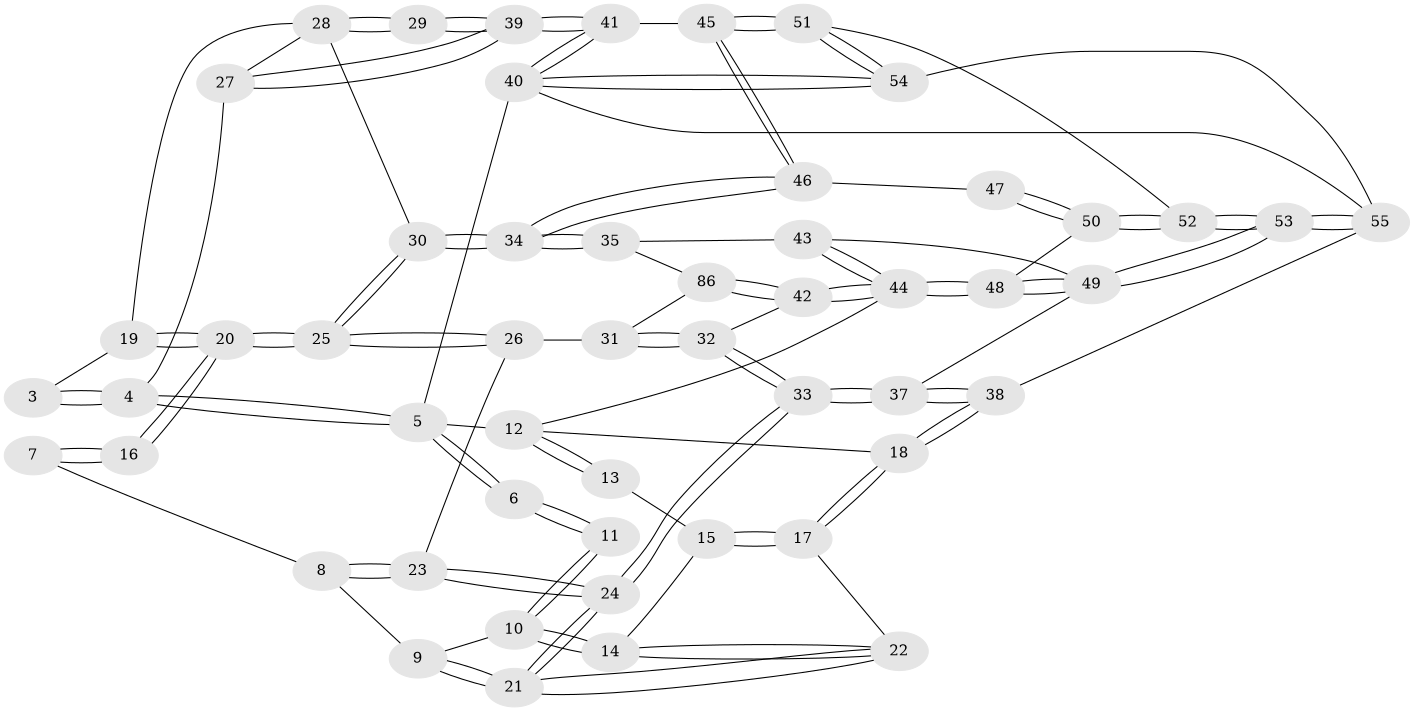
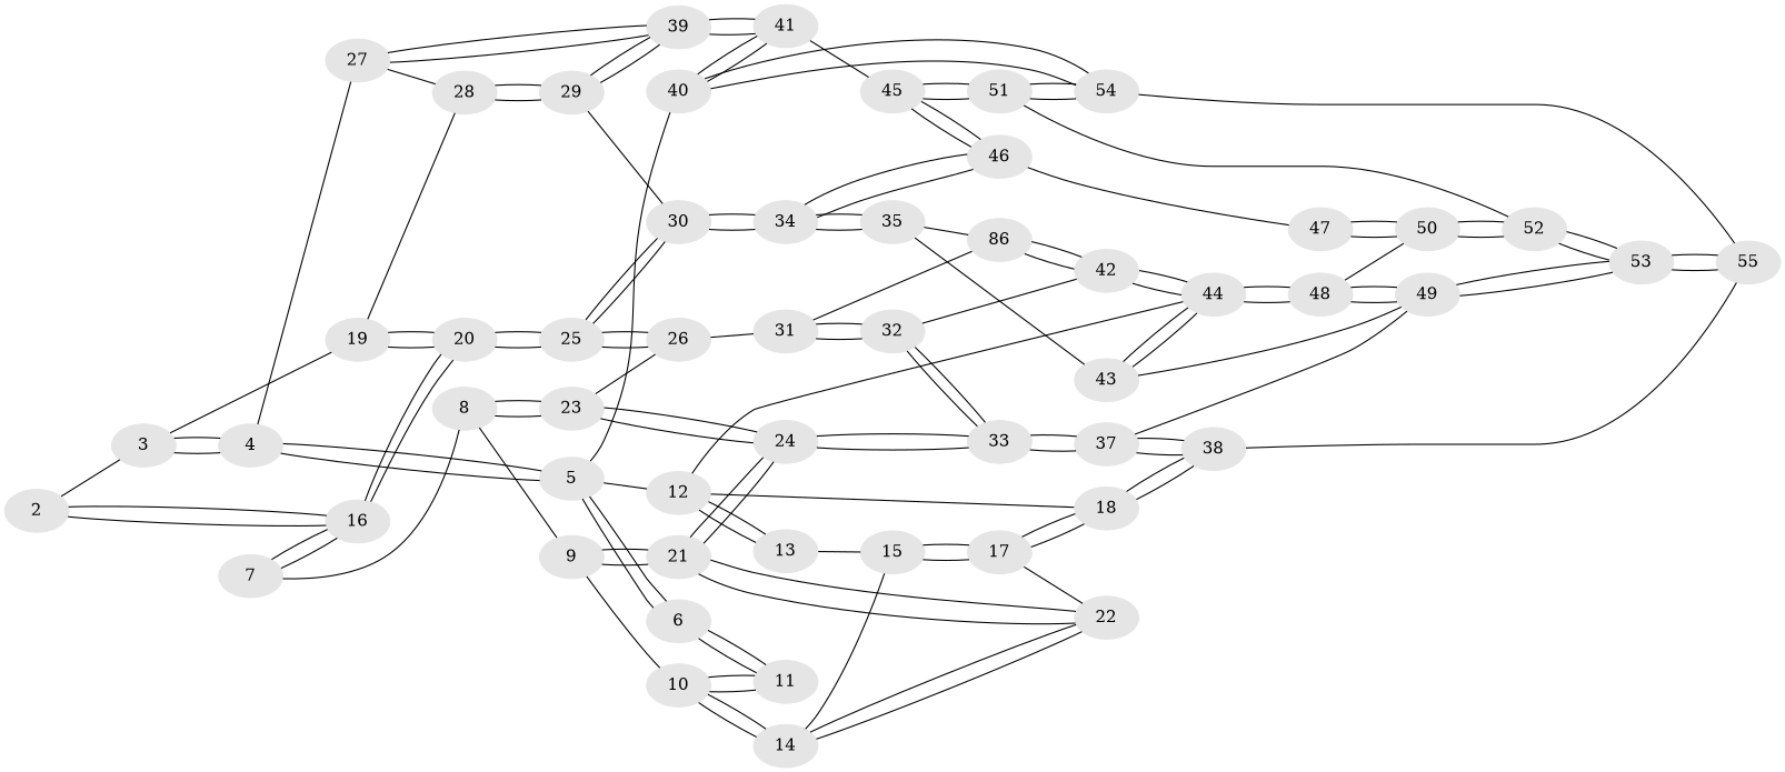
  graph {
    rankdir=LR
    node [color=gray90 style=filled]
+   2
    3
    16
    7
    8
    4
    19
    20
    5
    27
    28
    6
    12
    40
    39
    11
    13
    18
    44
    55
    41
    54
    9
    23
    10
    21
    24
    26
    14
    22
    15
    38
    17
    25
    29
    30
    33
    31
    37
    34
    32
    n42 [label=86]
    35
    46
    42
    49
    43
    47
    53
    45
    51
    48
    50
    52
+   2 -- 3
+   2 -- 16
+   2 -- 16
    3 -- 4
    3 -- 4
    3 -- 19
    16 -- 20
    16 -- 20
    7 -- 16
    7 -- 16
    7 -- 8
    8 -- 9
    8 -- 23
    8 -- 23
    4 -- 5
    4 -- 5
    4 -- 27
    19 -- 20
    19 -- 20
    19 -- 28
    20 -- 25
    20 -- 25
    5 -- 6
    5 -- 6
    5 -- 12
    5 -- 40
    27 -- 28
    27 -- 39
    27 -- 39
    28 -- 29
    28 -- 29
    6 -- 11
    6 -- 11
    12 -- 13
    12 -- 13
    12 -- 18
    12 -- 44
-   40 -- 55
    40 -- 41
    40 -- 41
    40 -- 54
    40 -- 54
    39 -- 41
    39 -- 41
    13 -- 15
    18 -- 38
    18 -- 38
    44 -- 48
    44 -- 48
    41 -- 45
    54 -- 55
    9 -- 10
    9 -- 21
    9 -- 21
    23 -- 24
    23 -- 24
    23 -- 26
    10 -- 11
    10 -- 11
    10 -- 14
    10 -- 14
    21 -- 24
    21 -- 24
    21 -- 22
    21 -- 22
    24 -- 33
    24 -- 33
    26 -- 31
    14 -- 22
    14 -- 22
    14 -- 15
    15 -- 17
    15 -- 17
    38 -- 55
    17 -- 18
    17 -- 18
    17 -- 22
    25 -- 26
    25 -- 26
    25 -- 30
    25 -- 30
    29 -- 39
    29 -- 39
-   28 -- 30
+   29 -- 30
    30 -- 34
    30 -- 34
    33 -- 37
    33 -- 37
    31 -- 32
    31 -- 32
    31 -- n42
    37 -- 38
    37 -- 38
    37 -- 49
    34 -- 35
    34 -- 35
    34 -- 46
    34 -- 46
    32 -- 33
    32 -- 33
    32 -- 42
    n42 -- 42
    n42 -- 42
    35 -- n42
    35 -- 43
    46 -- 47
    42 -- 44
    42 -- 44
    49 -- 53
    49 -- 53
    43 -- 44
    43 -- 44
    43 -- 49
    47 -- 50
    47 -- 50
    53 -- 55
    53 -- 55
    45 -- 46
    45 -- 46
    45 -- 51
    45 -- 51
    51 -- 54
    51 -- 54
    51 -- 52
    48 -- 49
    48 -- 49
    48 -- 50
    50 -- 52
    50 -- 52
    52 -- 53
    52 -- 53
  }
